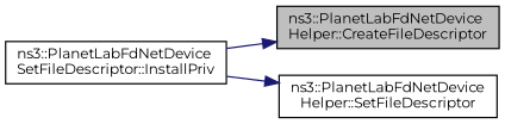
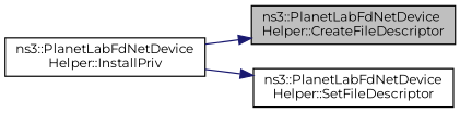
  digraph {
    fontname=Montserrat
    rankdir=RL
    node [color=black fillcolor=white fontname=Montserrat fontsize=10 shape=record style=filled]
    edge [color=midnightblue dir=back fontname=Montserrat fontsize=10 labelfontname=Helvetica labelfontsize=10 style=solid]
    n1 [fillcolor=grey75 fontcolor=black height=0.2 label="ns3::PlanetLabFdNetDevice\lHelper::CreateFileDescriptor" width=0.4]
-   n2 [height=0.2 label="ns3::PlanetLabFdNetDevice\lSetFileDescriptor::InstallPriv" width=0.4]
+   n2 [height=0.2 label="ns3::PlanetLabFdNetDevice\lHelper::InstallPriv" width=0.4]
    n3 [height=0.2 label="ns3::PlanetLabFdNetDevice\lHelper::SetFileDescriptor" width=0.4]
    n1 -> n2
    n3 -> n2
  }
